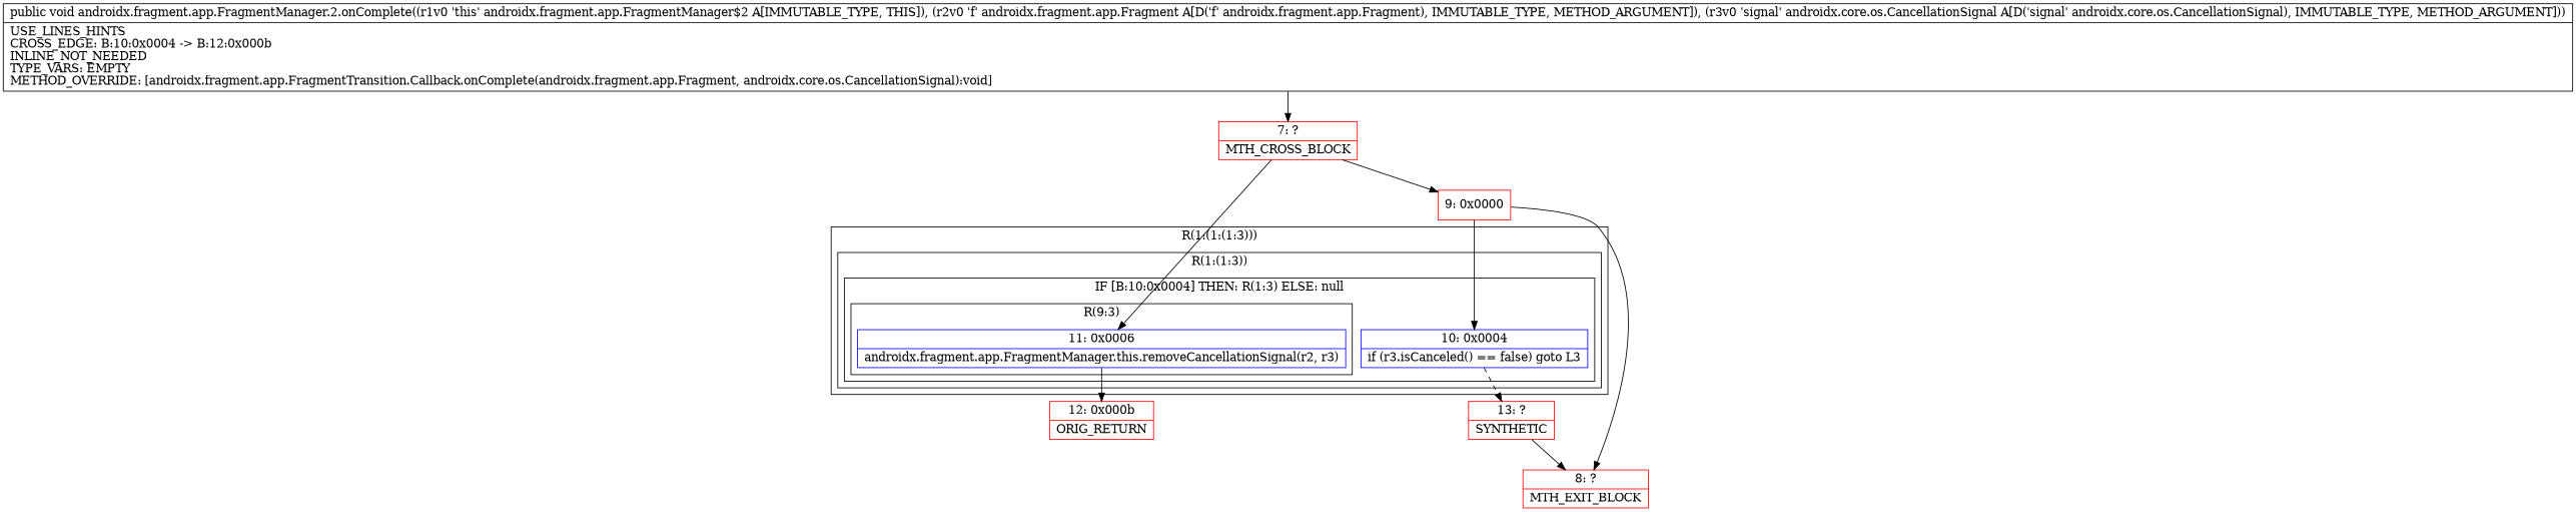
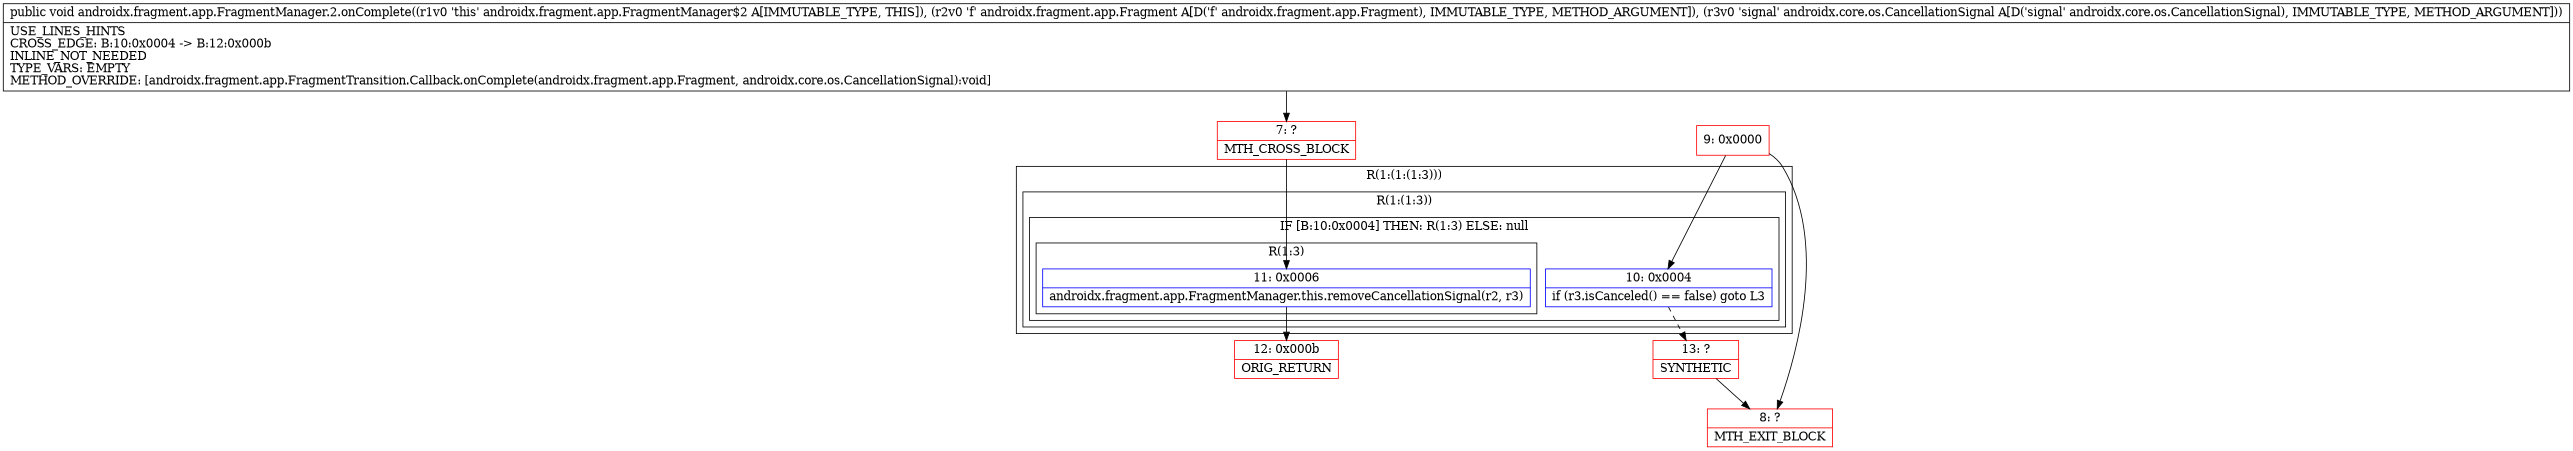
  digraph {
    node [color=red shape=record]
    n1 [color=blue label="{11\:\ 0x0006|androidx.fragment.app.FragmentManager.this.removeCancellationSignal(r2, r3)\l}"]
    n2 [color=blue label="{10\:\ 0x0004|if (r3.isCanceled() == false) goto L3\l}"]
    n3 [label="{12\:\ 0x000b|ORIG_RETURN\l}"]
    n4 [label="{13\:\ ?|SYNTHETIC\l}"]
    n5 [label="{8\:\ ?|MTH_EXIT_BLOCK\l}"]
    n6 [label="{7\:\ ?|MTH_CROSS_BLOCK\l}"]
    n7 [label="{9\:\ 0x0000}"]
    n8 [label="{public void androidx.fragment.app.FragmentManager.2.onComplete((r1v0 'this' androidx.fragment.app.FragmentManager$2 A[IMMUTABLE_TYPE, THIS]), (r2v0 'f' androidx.fragment.app.Fragment A[D('f' androidx.fragment.app.Fragment), IMMUTABLE_TYPE, METHOD_ARGUMENT]), (r3v0 'signal' androidx.core.os.CancellationSignal A[D('signal' androidx.core.os.CancellationSignal), IMMUTABLE_TYPE, METHOD_ARGUMENT]))  | USE_LINES_HINTS\lCROSS_EDGE: B:10:0x0004 \-\> B:12:0x000b\lINLINE_NOT_NEEDED\lTYPE_VARS: EMPTY\lMETHOD_OVERRIDE: [androidx.fragment.app.FragmentTransition.Callback.onComplete(androidx.fragment.app.Fragment, androidx.core.os.CancellationSignal):void]\l}" color=""]
    subgraph cluster_1 {
      label="R(1:(1:(1:3)))"
      subgraph cluster_2 {
        label="R(1:(1:3))"
        subgraph cluster_3 {
          label="IF [B:10:0x0004] THEN: R(1:3) ELSE: null"
          n2
          subgraph cluster_4 {
-           label="R(9:3)"
+           label="R(1:3)"
            n1
          }
        }
      }
    }
    n1 -> n3
    n2 -> n4 [style=dashed]
    n4 -> n5
    n6 -> n1
-   n6 -> n7
    n7 -> n2
    n7 -> n5
    n8 -> n6
  }
